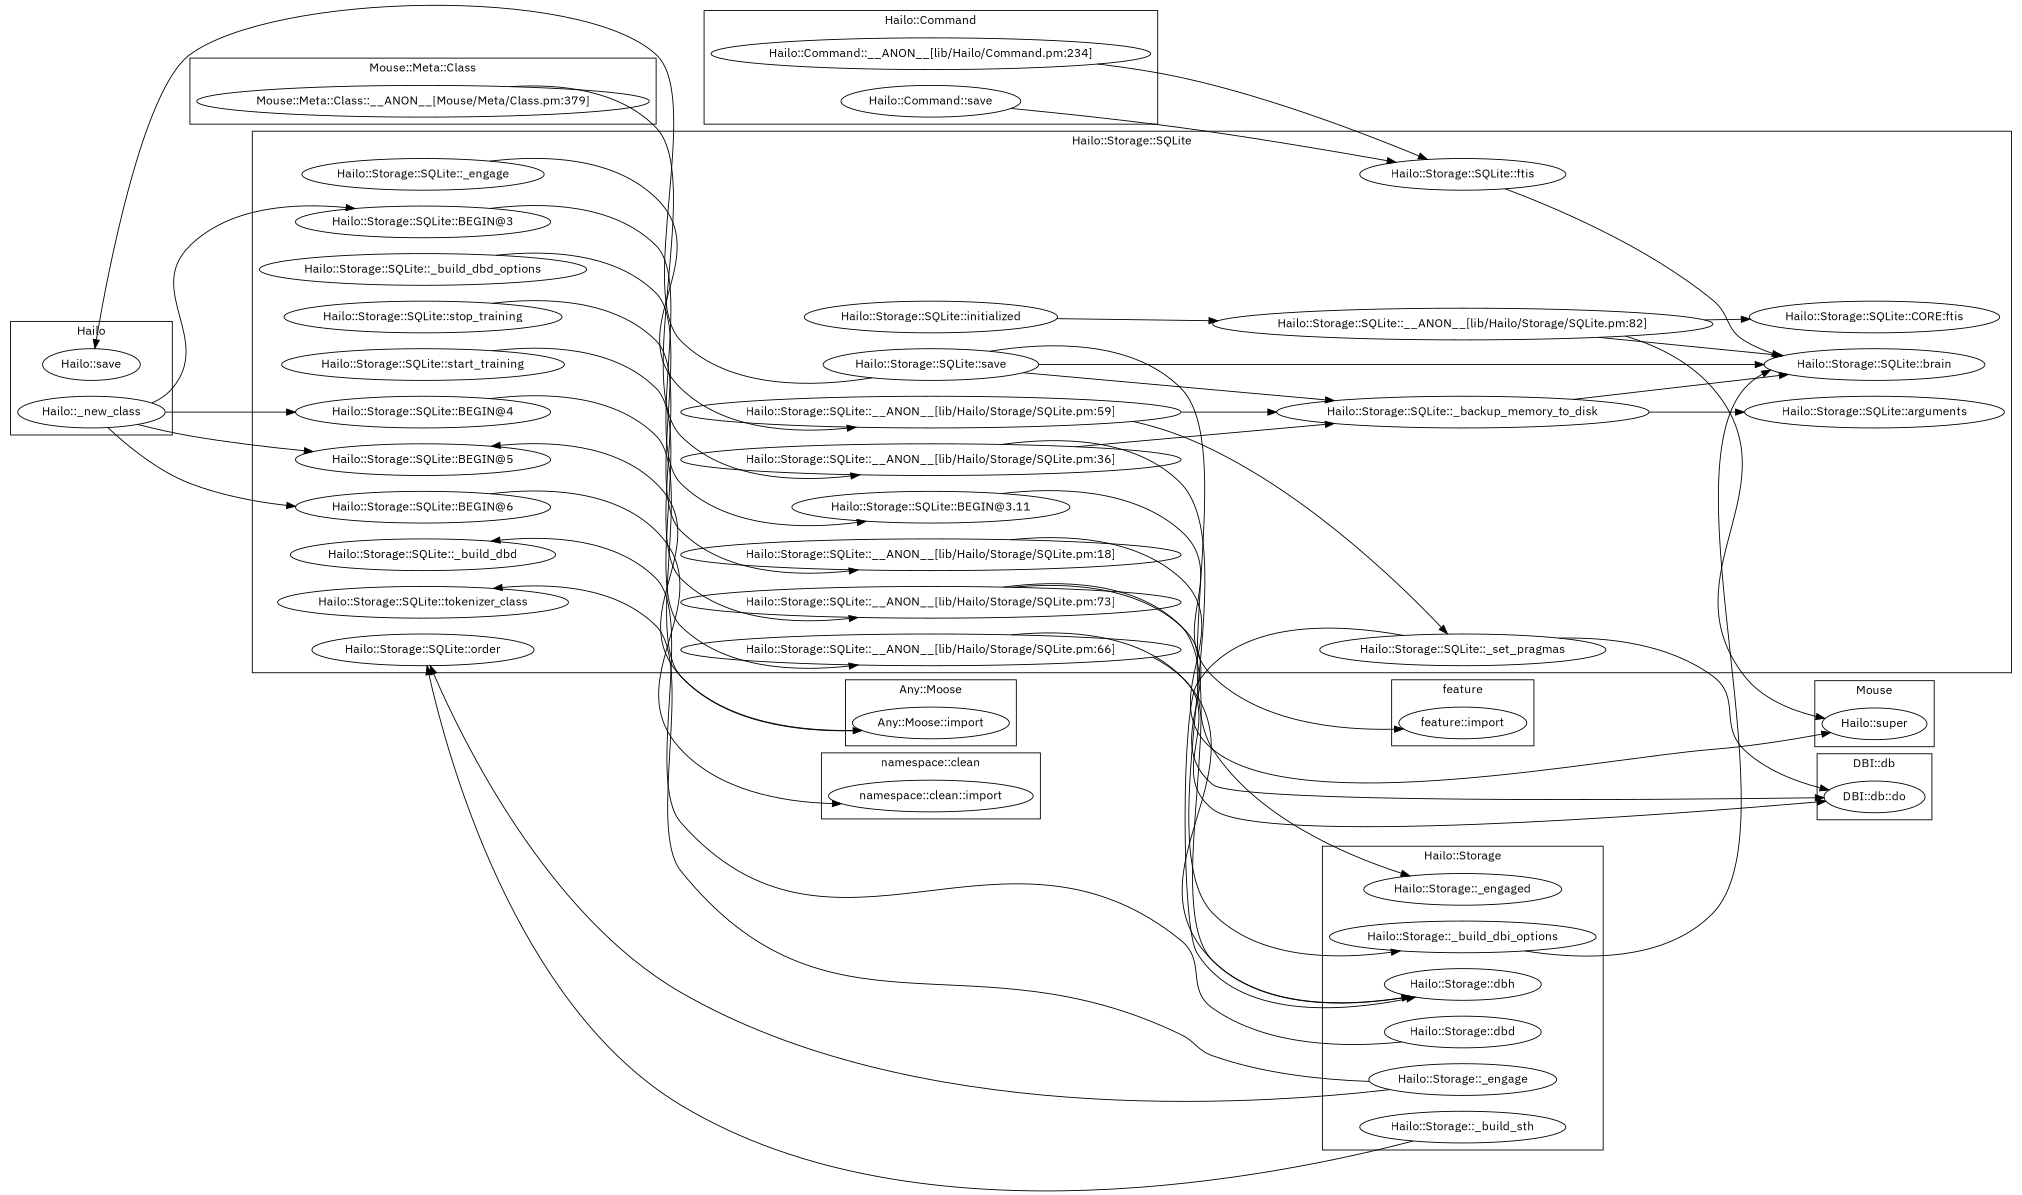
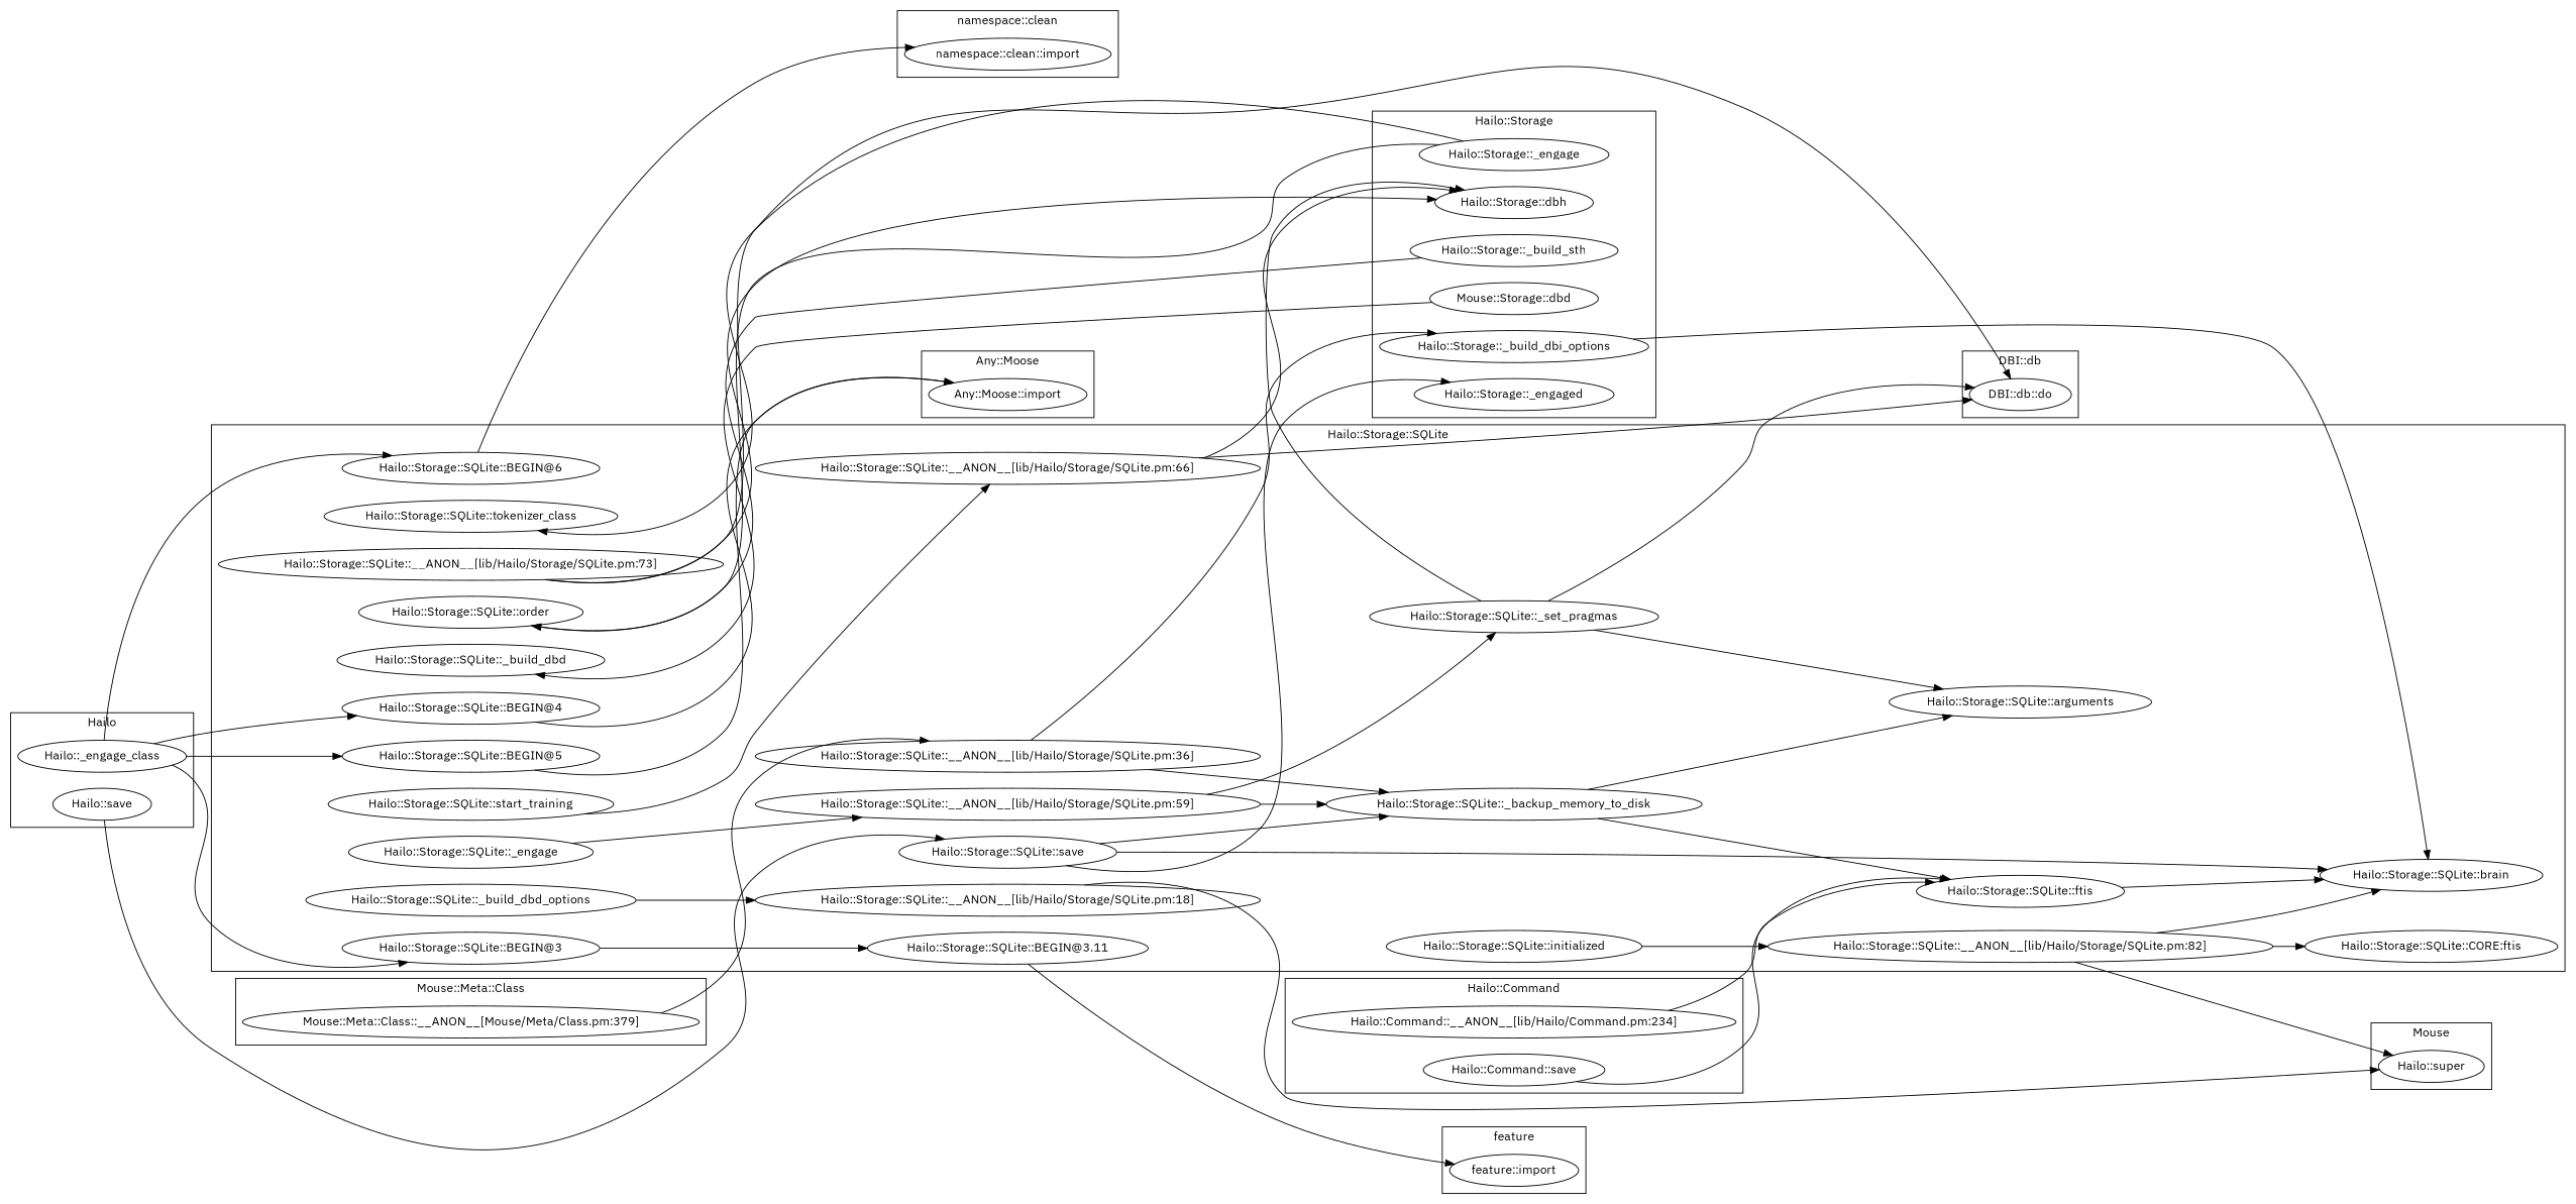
  digraph {
    fontname="IBM Plex Sans"
    rankdir=LR
    node [fontname="IBM Plex Sans"]
    edge [fontname="IBM Plex Sans"]
    "Hailo::Storage::SQLite::brain"
    "Hailo::Storage::SQLite::__ANON__[lib/Hailo/Storage/SQLite.pm:36]"
    "Hailo::Storage::SQLite::CORE:ftis"
    "Hailo::Storage::SQLite::__ANON__[lib/Hailo/Storage/SQLite.pm:18]"
    "Hailo::Storage::SQLite::BEGIN@5"
    "Hailo::Storage::SQLite::_set_pragmas"
    "Hailo::Storage::SQLite::BEGIN@4"
    "Hailo::Storage::SQLite::__ANON__[lib/Hailo/Storage/SQLite.pm:66]"
    "Hailo::Storage::SQLite::BEGIN@6"
    "Hailo::Storage::SQLite::order"
    "Hailo::Storage::SQLite::_backup_memory_to_disk"
    "Hailo::Storage::SQLite::__ANON__[lib/Hailo/Storage/SQLite.pm:59]"
    n13 [label="Hailo::Storage::SQLite::ftis"]
    "Hailo::Storage::SQLite::save"
    "Hailo::Storage::SQLite::start_training"
    "Hailo::Storage::SQLite::_engage"
    "Hailo::Storage::SQLite::initialized"
    "Hailo::Storage::SQLite::tokenizer_class"
    "Hailo::Storage::SQLite::__ANON__[lib/Hailo/Storage/SQLite.pm:82]"
    "Hailo::Storage::SQLite::BEGIN@3"
    "Hailo::Storage::SQLite::_build_dbd"
    "Hailo::Storage::SQLite::BEGIN@3.11"
    "Hailo::Storage::SQLite::arguments"
    "Hailo::Storage::SQLite::__ANON__[lib/Hailo/Storage/SQLite.pm:73]"
-   "Hailo::Storage::SQLite::stop_training"
    "Hailo::Storage::SQLite::_build_dbd_options"
    "Mouse::Meta::Class::__ANON__[Mouse/Meta/Class.pm:379]"
    "feature::import"
    "Any::Moose::import"
    "DBI::db::do"
-   "Hailo::_new_class"
+   "Hailo::_new_class" [label="Hailo::_engage_class"]
    "Hailo::save"
    "Hailo::Storage::_engage"
    "Hailo::Storage::dbh"
    "Hailo::Storage::_build_dbi_options"
-   "Hailo::Storage::dbd"
+   "Hailo::Storage::dbd" [label="Mouse::Storage::dbd"]
    "Hailo::Storage::_build_sth"
    "Hailo::Storage::_engaged"
    n39 [label="Hailo::super"]
    "namespace::clean::import"
    "Hailo::Command::__ANON__[lib/Hailo/Command.pm:234]"
    n42 [label="Hailo::Command::save"]
    subgraph cluster_1 {
      label="Hailo::Storage::SQLite"
      "Hailo::Storage::SQLite::brain"
      "Hailo::Storage::SQLite::__ANON__[lib/Hailo/Storage/SQLite.pm:36]"
      "Hailo::Storage::SQLite::CORE:ftis"
      "Hailo::Storage::SQLite::__ANON__[lib/Hailo/Storage/SQLite.pm:18]"
      "Hailo::Storage::SQLite::BEGIN@5"
      "Hailo::Storage::SQLite::_set_pragmas"
      "Hailo::Storage::SQLite::BEGIN@4"
      "Hailo::Storage::SQLite::__ANON__[lib/Hailo/Storage/SQLite.pm:66]"
      "Hailo::Storage::SQLite::BEGIN@6"
      "Hailo::Storage::SQLite::order"
      "Hailo::Storage::SQLite::_backup_memory_to_disk"
      "Hailo::Storage::SQLite::__ANON__[lib/Hailo/Storage/SQLite.pm:59]"
      n13
      "Hailo::Storage::SQLite::save"
      "Hailo::Storage::SQLite::start_training"
      "Hailo::Storage::SQLite::_engage"
      "Hailo::Storage::SQLite::initialized"
      "Hailo::Storage::SQLite::tokenizer_class"
      "Hailo::Storage::SQLite::__ANON__[lib/Hailo/Storage/SQLite.pm:82]"
      "Hailo::Storage::SQLite::BEGIN@3"
      "Hailo::Storage::SQLite::_build_dbd"
      "Hailo::Storage::SQLite::BEGIN@3.11"
      "Hailo::Storage::SQLite::arguments"
      "Hailo::Storage::SQLite::__ANON__[lib/Hailo/Storage/SQLite.pm:73]"
-     "Hailo::Storage::SQLite::stop_training"
      "Hailo::Storage::SQLite::_build_dbd_options"
    }
    subgraph cluster_2 {
      label="Mouse::Meta::Class"
      "Mouse::Meta::Class::__ANON__[Mouse/Meta/Class.pm:379]"
    }
    subgraph cluster_3 {
      label=feature
      "feature::import"
    }
    subgraph cluster_4 {
      label="Any::Moose"
      "Any::Moose::import"
    }
    subgraph cluster_5 {
      label="DBI::db"
      "DBI::db::do"
    }
    subgraph cluster_6 {
      label=Hailo
      "Hailo::_new_class"
      "Hailo::save"
    }
    subgraph cluster_7 {
      label="Hailo::Storage"
      "Hailo::Storage::_engage"
      "Hailo::Storage::dbh"
      "Hailo::Storage::_build_dbi_options"
      "Hailo::Storage::dbd"
      "Hailo::Storage::_build_sth"
      "Hailo::Storage::_engaged"
    }
    subgraph cluster_8 {
      label=Mouse
      n39
    }
    subgraph cluster_9 {
      label="namespace::clean"
      "namespace::clean::import"
    }
    subgraph cluster_10 {
      label="Hailo::Command"
      "Hailo::Command::__ANON__[lib/Hailo/Command.pm:234]"
      n42
    }
    "Hailo::Storage::SQLite::__ANON__[lib/Hailo/Storage/SQLite.pm:36]" -> "Hailo::Storage::SQLite::_backup_memory_to_disk"
    "Hailo::Storage::SQLite::__ANON__[lib/Hailo/Storage/SQLite.pm:36]" -> "Hailo::Storage::_build_dbi_options"
    "Hailo::Storage::SQLite::__ANON__[lib/Hailo/Storage/SQLite.pm:18]" -> n39
-   "Any::Moose::import" -> "Hailo::Storage::SQLite::BEGIN@5"
+   "Hailo::Storage::SQLite::BEGIN@5" -> "Any::Moose::import"
+   "Hailo::Storage::SQLite::_set_pragmas" -> "Hailo::Storage::SQLite::arguments"
    "Hailo::Storage::SQLite::_set_pragmas" -> "DBI::db::do"
    "Hailo::Storage::SQLite::_set_pragmas" -> "Hailo::Storage::dbh"
    "Hailo::Storage::SQLite::BEGIN@4" -> "Any::Moose::import"
    "Hailo::Storage::SQLite::__ANON__[lib/Hailo/Storage/SQLite.pm:66]" -> "DBI::db::do"
    "Hailo::Storage::SQLite::__ANON__[lib/Hailo/Storage/SQLite.pm:66]" -> "Hailo::Storage::dbh"
    "Hailo::Storage::SQLite::BEGIN@6" -> "namespace::clean::import"
-   "Hailo::Storage::SQLite::_backup_memory_to_disk" -> "Hailo::Storage::SQLite::brain"
+   "Hailo::Storage::SQLite::_backup_memory_to_disk" -> n13
    "Hailo::Storage::SQLite::_backup_memory_to_disk" -> "Hailo::Storage::SQLite::arguments"
    "Hailo::Storage::SQLite::__ANON__[lib/Hailo/Storage/SQLite.pm:59]" -> "Hailo::Storage::SQLite::_set_pragmas"
    "Hailo::Storage::SQLite::__ANON__[lib/Hailo/Storage/SQLite.pm:59]" -> "Hailo::Storage::SQLite::_backup_memory_to_disk"
    n13 -> "Hailo::Storage::SQLite::brain"
    "Hailo::Storage::SQLite::save" -> "Hailo::Storage::SQLite::brain"
    "Hailo::Storage::SQLite::save" -> "Hailo::Storage::SQLite::_backup_memory_to_disk"
    "Hailo::Storage::SQLite::save" -> "Hailo::Storage::_engaged"
    "Hailo::Storage::SQLite::start_training" -> "Hailo::Storage::SQLite::__ANON__[lib/Hailo/Storage/SQLite.pm:66]"
    "Hailo::Storage::SQLite::_engage" -> "Hailo::Storage::SQLite::__ANON__[lib/Hailo/Storage/SQLite.pm:59]"
    "Hailo::Storage::SQLite::initialized" -> "Hailo::Storage::SQLite::__ANON__[lib/Hailo/Storage/SQLite.pm:82]"
    "Hailo::Storage::SQLite::__ANON__[lib/Hailo/Storage/SQLite.pm:82]" -> "Hailo::Storage::SQLite::brain"
    "Hailo::Storage::SQLite::__ANON__[lib/Hailo/Storage/SQLite.pm:82]" -> "Hailo::Storage::SQLite::CORE:ftis"
    "Hailo::Storage::SQLite::__ANON__[lib/Hailo/Storage/SQLite.pm:82]" -> n39
    "Hailo::Storage::SQLite::BEGIN@3" -> "Hailo::Storage::SQLite::BEGIN@3.11"
    "Hailo::Storage::SQLite::BEGIN@3.11" -> "feature::import"
    "Hailo::Storage::SQLite::__ANON__[lib/Hailo/Storage/SQLite.pm:73]" -> "DBI::db::do"
    "Hailo::Storage::SQLite::__ANON__[lib/Hailo/Storage/SQLite.pm:73]" -> "Hailo::Storage::dbh"
-   "Hailo::Storage::SQLite::stop_training" -> "Hailo::Storage::SQLite::__ANON__[lib/Hailo/Storage/SQLite.pm:73]"
    "Hailo::Storage::SQLite::_build_dbd_options" -> "Hailo::Storage::SQLite::__ANON__[lib/Hailo/Storage/SQLite.pm:18]"
    "Mouse::Meta::Class::__ANON__[Mouse/Meta/Class.pm:379]" -> "Hailo::Storage::SQLite::__ANON__[lib/Hailo/Storage/SQLite.pm:36]"
    "Hailo::_new_class" -> "Hailo::Storage::SQLite::BEGIN@5"
    "Hailo::_new_class" -> "Hailo::Storage::SQLite::BEGIN@4"
    "Hailo::_new_class" -> "Hailo::Storage::SQLite::BEGIN@6"
    "Hailo::_new_class" -> "Hailo::Storage::SQLite::BEGIN@3"
-   "Hailo::Storage::SQLite::save" -> "Hailo::save"
+   "Hailo::save" -> "Hailo::Storage::SQLite::save"
    "Hailo::Storage::_engage" -> "Hailo::Storage::SQLite::order"
    "Hailo::Storage::_engage" -> "Hailo::Storage::SQLite::tokenizer_class"
    "Hailo::Storage::_build_dbi_options" -> "Hailo::Storage::SQLite::brain"
    "Hailo::Storage::dbd" -> "Hailo::Storage::SQLite::_build_dbd"
    "Hailo::Storage::_build_sth" -> "Hailo::Storage::SQLite::order"
    "Hailo::Command::__ANON__[lib/Hailo/Command.pm:234]" -> n13
    n42 -> n13
  }
